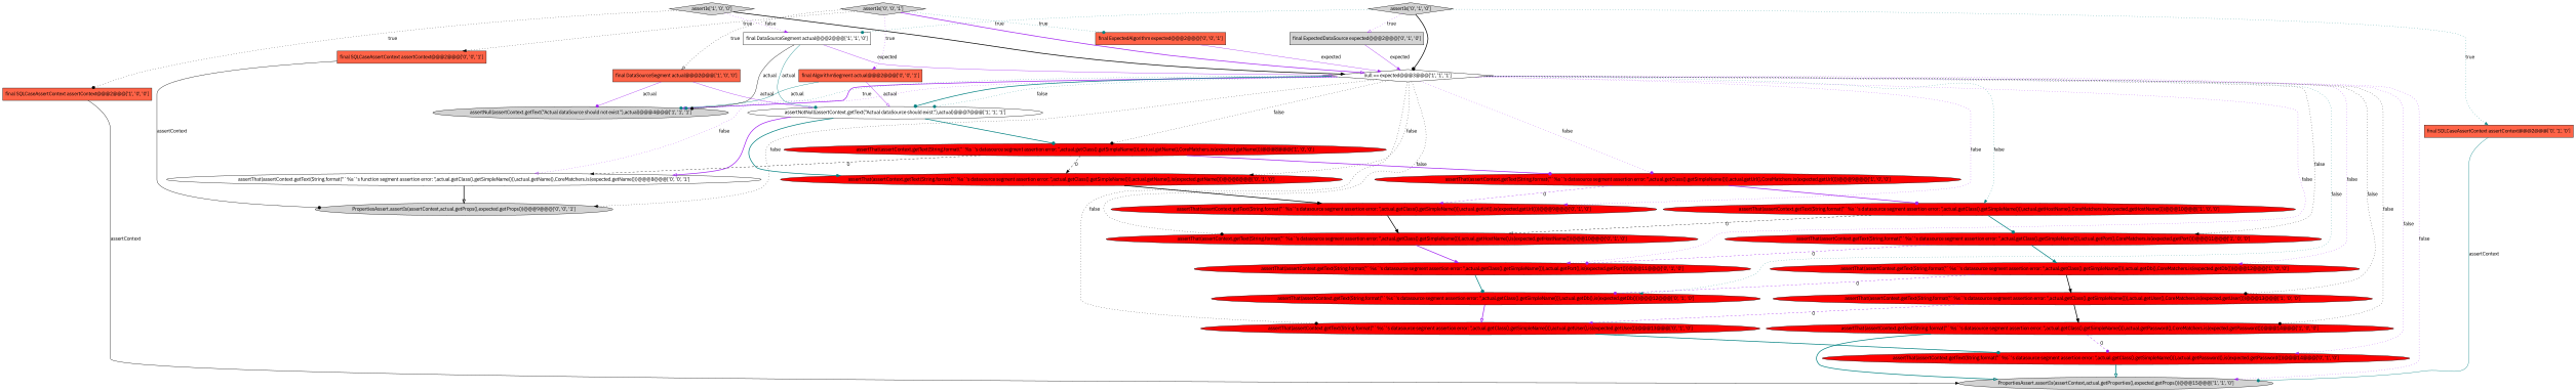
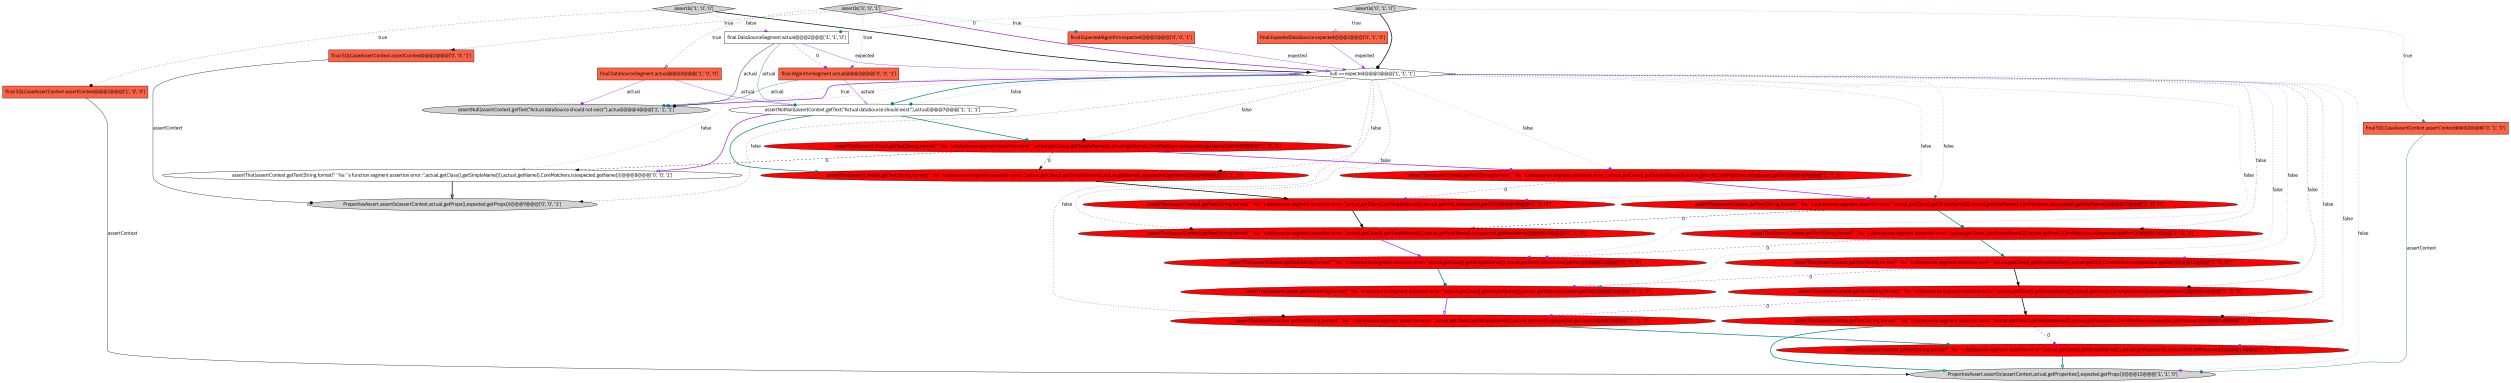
  digraph {
    fontname="IBM Plex Sans"
    node [fillcolor=red fontname="IBM Plex Sans" shape=ellipse style=filled]
    edge [arrowhead=normal color=purple fontname="IBM Plex Sans" style=dotted]
-   n1 [fillcolor=lightgray label="final ExpectedDataSource expected@@@2@@@['0', '1', '0']" shape=box]
+   n1 [fillcolor=tomato label="final ExpectedDataSource expected@@@2@@@['0', '1', '0']" shape=box]
    n2 [fillcolor=white label="null == expected@@@3@@@['1', '1', '1']" shape=diamond]
    n3 [fillcolor=lightgray label="PropertiesAssert.assertIs(assertContext,actual.getProperties(),expected.getProps())@@@15@@@['1', '1', '0']"]
    n4 [fillcolor=lightgray label="PropertiesAssert.assertIs(assertContext,actual.getProps(),expected.getProps())@@@9@@@['0', '0', '1']"]
    n5 [fillcolor=lightgray label="assertNull(assertContext.getText(\"Actual dataSource should not exist.\"),actual)@@@4@@@['1', '1', '1']"]
    n6 [fillcolor=white label="assertNotNull(assertContext.getText(\"Actual dataSource should exist.\"),actual)@@@7@@@['1', '1', '1']"]
    n7 [label="assertThat(assertContext.getText(String.format(\"`%s`'s datasource segment assertion error: \",actual.getClass().getSimpleName())),actual.getName(),is(expected.getName()))@@@8@@@['0', '1', '0']"]
    n8 [label="assertThat(assertContext.getText(String.format(\"`%s`'s datasource segment assertion error: \",actual.getClass().getSimpleName())),actual.getHostName(),is(expected.getHostName()))@@@10@@@['0', '1', '0']"]
    n9 [fillcolor=white label="assertThat(assertContext.getText(String.format(\"`%s`'s function segment assertion error: \",actual.getClass().getSimpleName())),actual.getName(),CoreMatchers.is(expected.getName()))@@@8@@@['0', '0', '1']"]
    n10 [label="assertThat(assertContext.getText(String.format(\"`%s`'s datasource segment assertion error: \",actual.getClass().getSimpleName())),actual.getPort(),CoreMatchers.is(expected.getPort()))@@@11@@@['1', '0', '0']"]
    n11 [label="assertThat(assertContext.getText(String.format(\"`%s`'s datasource segment assertion error: \",actual.getClass().getSimpleName())),actual.getDb(),is(expected.getDb()))@@@12@@@['0', '1', '0']"]
    n12 [label="assertThat(assertContext.getText(String.format(\"`%s`'s datasource segment assertion error: \",actual.getClass().getSimpleName())),actual.getUrl(),CoreMatchers.is(expected.getUrl()))@@@9@@@['1', '0', '0']"]
    n13 [label="assertThat(assertContext.getText(String.format(\"`%s`'s datasource segment assertion error: \",actual.getClass().getSimpleName())),actual.getHostName(),CoreMatchers.is(expected.getHostName()))@@@10@@@['1', '0', '0']"]
    n14 [label="assertThat(assertContext.getText(String.format(\"`%s`'s datasource segment assertion error: \",actual.getClass().getSimpleName())),actual.getUser(),is(expected.getUser()))@@@13@@@['0', '1', '0']"]
    n15 [label="assertThat(assertContext.getText(String.format(\"`%s`'s datasource segment assertion error: \",actual.getClass().getSimpleName())),actual.getUrl(),is(expected.getUrl()))@@@9@@@['0', '1', '0']"]
    n16 [label="assertThat(assertContext.getText(String.format(\"`%s`'s datasource segment assertion error: \",actual.getClass().getSimpleName())),actual.getDb(),CoreMatchers.is(expected.getDb()))@@@12@@@['1', '0', '0']"]
    n17 [label="assertThat(assertContext.getText(String.format(\"`%s`'s datasource segment assertion error: \",actual.getClass().getSimpleName())),actual.getName(),CoreMatchers.is(expected.getName()))@@@8@@@['1', '0', '0']"]
    n18 [label="assertThat(assertContext.getText(String.format(\"`%s`'s datasource segment assertion error: \",actual.getClass().getSimpleName())),actual.getUser(),CoreMatchers.is(expected.getUser()))@@@13@@@['1', '0', '0']"]
    n19 [label="assertThat(assertContext.getText(String.format(\"`%s`'s datasource segment assertion error: \",actual.getClass().getSimpleName())),actual.getPassword(),CoreMatchers.is(expected.getPassword()))@@@14@@@['1', '0', '0']"]
    n20 [label="assertThat(assertContext.getText(String.format(\"`%s`'s datasource segment assertion error: \",actual.getClass().getSimpleName())),actual.getPassword(),is(expected.getPassword()))@@@14@@@['0', '1', '0']"]
    n21 [label="assertThat(assertContext.getText(String.format(\"`%s`'s datasource segment assertion error: \",actual.getClass().getSimpleName())),actual.getPort(),is(expected.getPort()))@@@11@@@['0', '1', '0']"]
    n22 [fillcolor=tomato label="final SQLCaseAssertContext assertContext@@@2@@@['0', '1', '0']" shape=box]
    n23 [fillcolor=tomato label="final AlgorithmSegment actual@@@2@@@['0', '0', '1']" shape=box]
    n24 [fillcolor=tomato label="final ExpectedAlgorithm expected@@@2@@@['0', '0', '1']" shape=box]
    n25 [fillcolor=tomato label="final SQLCaseAssertContext assertContext@@@2@@@['0', '0', '1']" shape=box]
    n26 [fillcolor=tomato label="final DataSourceSegment actual@@@2@@@['1', '0', '0']" shape=box]
    n27 [fillcolor=lightgray label="assertIs['1', '0', '0']" shape=diamond]
    n28 [fillcolor=tomato label="final SQLCaseAssertContext assertContext@@@2@@@['1', '0', '0']" shape=box]
    n29 [fillcolor=white label="final DataSourceSegment actual@@@2@@@['1', '1', '0']" shape=box]
    n30 [fillcolor=lightgray label="assertIs['0', '0', '1']" shape=diamond]
    n31 [fillcolor=lightgray label="assertIs['0', '1', '0']" shape=diamond]
    n1 -> n2 [label=expected style=solid]
    n2 -> n3 [label=false]
    n2 -> n4 [color=black label=false]
    n2 -> n5 [arrowhead=onormal style=bold]
    n2 -> n5 [arrowhead=dot color=teal label=true]
    n2 -> n6 [arrowhead=dot color=teal style=bold]
    n2 -> n6 [arrowhead=dot color=teal label=false]
    n2 -> n7 [color=black label=false]
    n2 -> n8 [arrowhead=dot color=black label=false]
    n2 -> n9 [arrowhead=onormal label=false]
    n2 -> n10 [color=black label=false]
    n2 -> n11 [color=teal label=false]
    n2 -> n12 [arrowhead=dot label=false]
    n2 -> n13 [color=teal label=false]
    n2 -> n14 [arrowhead=dot color=black label=false]
    n2 -> n15 [label=false]
    n2 -> n16 [label=false]
    n2 -> n17 [arrowhead=dot color=black label=false]
    n2 -> n18 [arrowhead=dot color=black label=false]
    n2 -> n19 [arrowhead=dot color=black label=false]
    n2 -> n20 [label=false]
    n2 -> n21 [label=false]
    n6 -> n7 [color=teal style=bold]
    n6 -> n9 [arrowhead=onormal style=bold]
    n6 -> n17 [arrowhead=dot color=teal style=bold]
    n7 -> n15 [color=black style=bold]
    n8 -> n21 [style=bold]
    n9 -> n4 [arrowhead=onormal color=black style=bold]
    n10 -> n16 [color=teal style=bold]
    n10 -> n21 [arrowhead=dot label=0 style=dashed]
    n11 -> n14 [arrowhead=onormal style=bold]
    n12 -> n13 [arrowhead=dot style=bold]
    n12 -> n15 [label=0 style=dashed]
    n13 -> n8 [arrowhead=onormal color=black label=0 style=dashed]
    n13 -> n10 [arrowhead=dot color=teal style=bold]
    n14 -> n20 [arrowhead=dot color=teal style=bold]
    n15 -> n8 [color=black style=bold]
    n16 -> n11 [arrowhead=dot label=0 style=dashed]
    n16 -> n18 [color=black style=bold]
    n17 -> n7 [color=black label=0 style=dashed]
    n17 -> n9 [color=black label=0 style=dashed]
    n17 -> n12 [arrowhead=dot style=bold]
    n18 -> n14 [label=0 style=dashed]
    n18 -> n19 [color=black style=bold]
    n19 -> n3 [arrowhead=onormal color=teal style=bold]
    n19 -> n20 [arrowhead=dot label=0 style=dashed]
    n20 -> n3 [arrowhead=onormal color=teal style=bold]
    n21 -> n11 [arrowhead=dot color=teal style=bold]
    n22 -> n3 [arrowhead=dot color=teal label=assertContext style=solid]
    n23 -> n5 [arrowhead=dot color=teal label=actual style=solid]
    n23 -> n6 [arrowhead=onormal label=actual style=solid]
    n24 -> n2 [label=expected style=solid]
    n25 -> n4 [arrowhead=dot color=black label=assertContext style=solid]
    n26 -> n5 [arrowhead=dot label=actual style=solid]
    n26 -> n6 [arrowhead=onormal label=actual style=solid]
    n27 -> n2 [color=black style=bold]
    n27 -> n28 [arrowhead=dot color=black label=true]
    n27 -> n29 [label=false]
    n28 -> n3 [color=black label=assertContext style=solid]
    n29 -> n2 [arrowhead=onormal label=expected style=solid]
    n29 -> n5 [arrowhead=dot color=black label=actual style=solid]
    n29 -> n6 [arrowhead=dot color=teal label=actual style=solid]
+   n29 -> n23 [arrowhead=dot label=0 style=dashed]
    n30 -> n2 [arrowhead=onormal style=bold]
    n30 -> n23 [label=true]
    n30 -> n24 [arrowhead=dot color=teal label=true]
    n30 -> n25 [color=black label=true]
    n30 -> n26 [arrowhead=onormal color=black label=true]
    n31 -> n1 [arrowhead=onormal label=true]
    n31 -> n2 [arrowhead=dot color=black style=bold]
    n31 -> n22 [color=teal label=true]
-   n31 -> n29 [arrowhead=dot color=teal label=true]
+   n31 -> n29 [arrowhead=dot color=teal label=0]
  }
